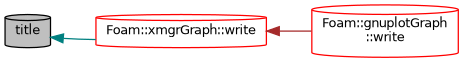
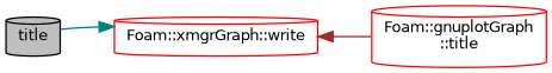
  digraph {
    rankdir=LR
    node [color=red fontname=Helvetica fontsize=10 shape=cylinder]
    edge [dir=back fontname=Helvetica fontsize=10 labelfontname=Helvetica labelfontsize=10 style=solid]
    n1 [color=black fillcolor=grey75 fontcolor=black height=0.2 label=title style=filled width=0.4]
    n2 [height=0.2 label="Foam::xmgrGraph::write" width=0.4]
-   n3 [height=0.2 label="Foam::gnuplotGraph\l::write" width=0.4]
-   n1 -> n2 [color=teal]
+   n3 [height=0.2 label="Foam::gnuplotGraph\l::title" width=0.4]
+   n2 -> n1 [color=teal]
    n2 -> n3 [color=brown]
  }
